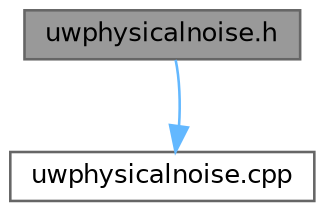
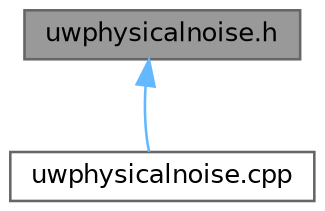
  digraph {
    node [fontname=Helvetica fontsize=10 shape=box style=filled]
    n1 [color=gray40 fillcolor=grey60 fontcolor=black height=0.2 label="uwphysicalnoise.h" width=0.4]
    n2 [color=grey40 fillcolor=white height=0.2 label="uwphysicalnoise.cpp" width=0.4]
-   n2 -> n1 [color=steelblue1 dir=back fontname=Helvetica fontsize=10 labelfontname=Helvetica labelfontsize=10 style=solid]
+   n1 -> n2 [color=steelblue1 dir=back fontname=Helvetica fontsize=10 labelfontname=Helvetica labelfontsize=10 style=solid]
  }
